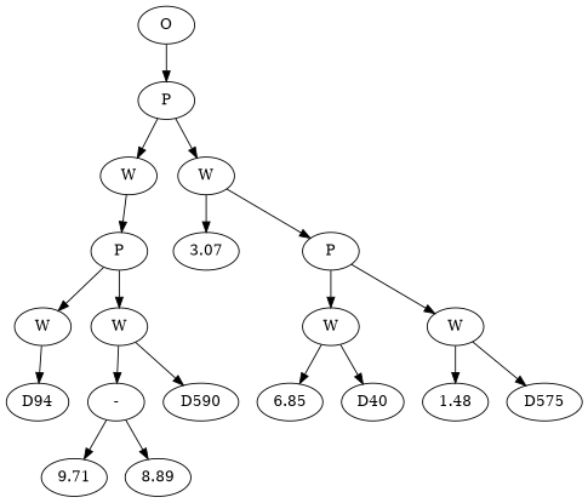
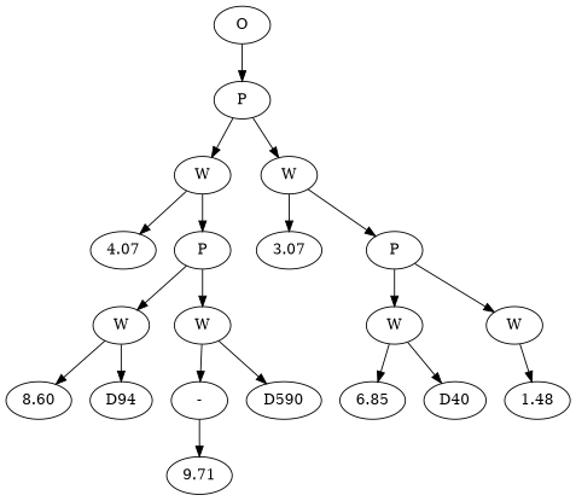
  digraph {
    n1 [label=O]
    n2 [label=P]
    n3 [label=W]
    n4 [label=W]
+   n5 [label=4.07]
    n6 [label=P]
    n7 [label=3.07]
    n8 [label=P]
    n9 [label=W]
    n10 [label=W]
+   n11 [label=8.60]
    n12 [label=D94]
    n13 [label="-"]
    n14 [label=D590]
    n15 [label=9.71]
-   n16 [label=8.89]
    n17 [label=W]
    n18 [label=W]
    n19 [label=6.85]
    n20 [label=D40]
    n21 [label=1.48]
-   n22 [label=D575]
    n1 -> n2
    n2 -> n3
    n2 -> n4
+   n3 -> n5
    n3 -> n6
    n4 -> n7
    n4 -> n8
    n6 -> n9
    n6 -> n10
    n8 -> n17
    n8 -> n18
+   n9 -> n11
    n9 -> n12
    n10 -> n13
    n10 -> n14
    n13 -> n15
-   n13 -> n16
    n17 -> n19
    n17 -> n20
    n18 -> n21
-   n18 -> n22
  }
